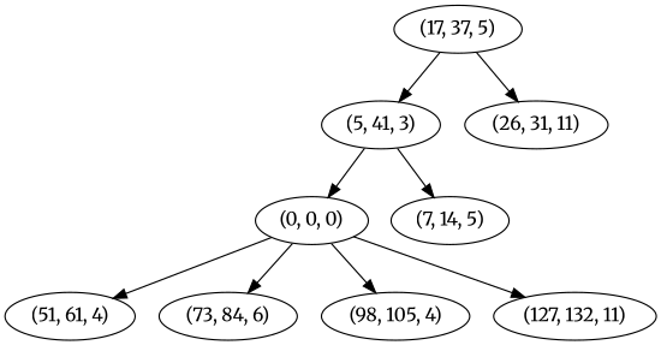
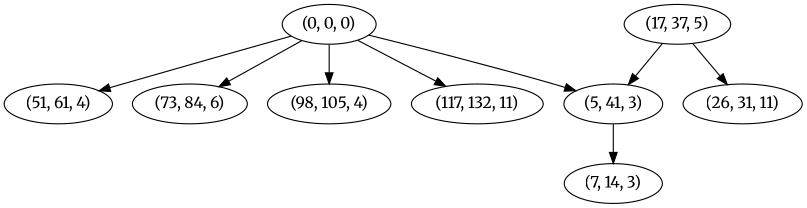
  digraph {
    fontname=Merriweather
    node [fontname=Merriweather]
    edge [fontname=Merriweather]
    "(0, 0, 0)"
    "(5, 41, 3)"
    "(51, 61, 4)"
    "(73, 84, 6)"
    "(98, 105, 4)"
-   "(127, 132, 11)"
-   "(7, 14, 5)"
+   "(127, 132, 11)" [label="(117, 132, 11)"]
+   "(7, 14, 5)" [label="(7, 14, 3)"]
    "(17, 37, 5)"
    "(26, 31, 11)"
-   "(5, 41, 3)" -> "(0, 0, 0)"
+   "(0, 0, 0)" -> "(5, 41, 3)"
    "(0, 0, 0)" -> "(51, 61, 4)"
    "(0, 0, 0)" -> "(73, 84, 6)"
    "(0, 0, 0)" -> "(98, 105, 4)"
    "(0, 0, 0)" -> "(127, 132, 11)"
    "(5, 41, 3)" -> "(7, 14, 5)"
    "(17, 37, 5)" -> "(5, 41, 3)"
    "(17, 37, 5)" -> "(26, 31, 11)"
  }
